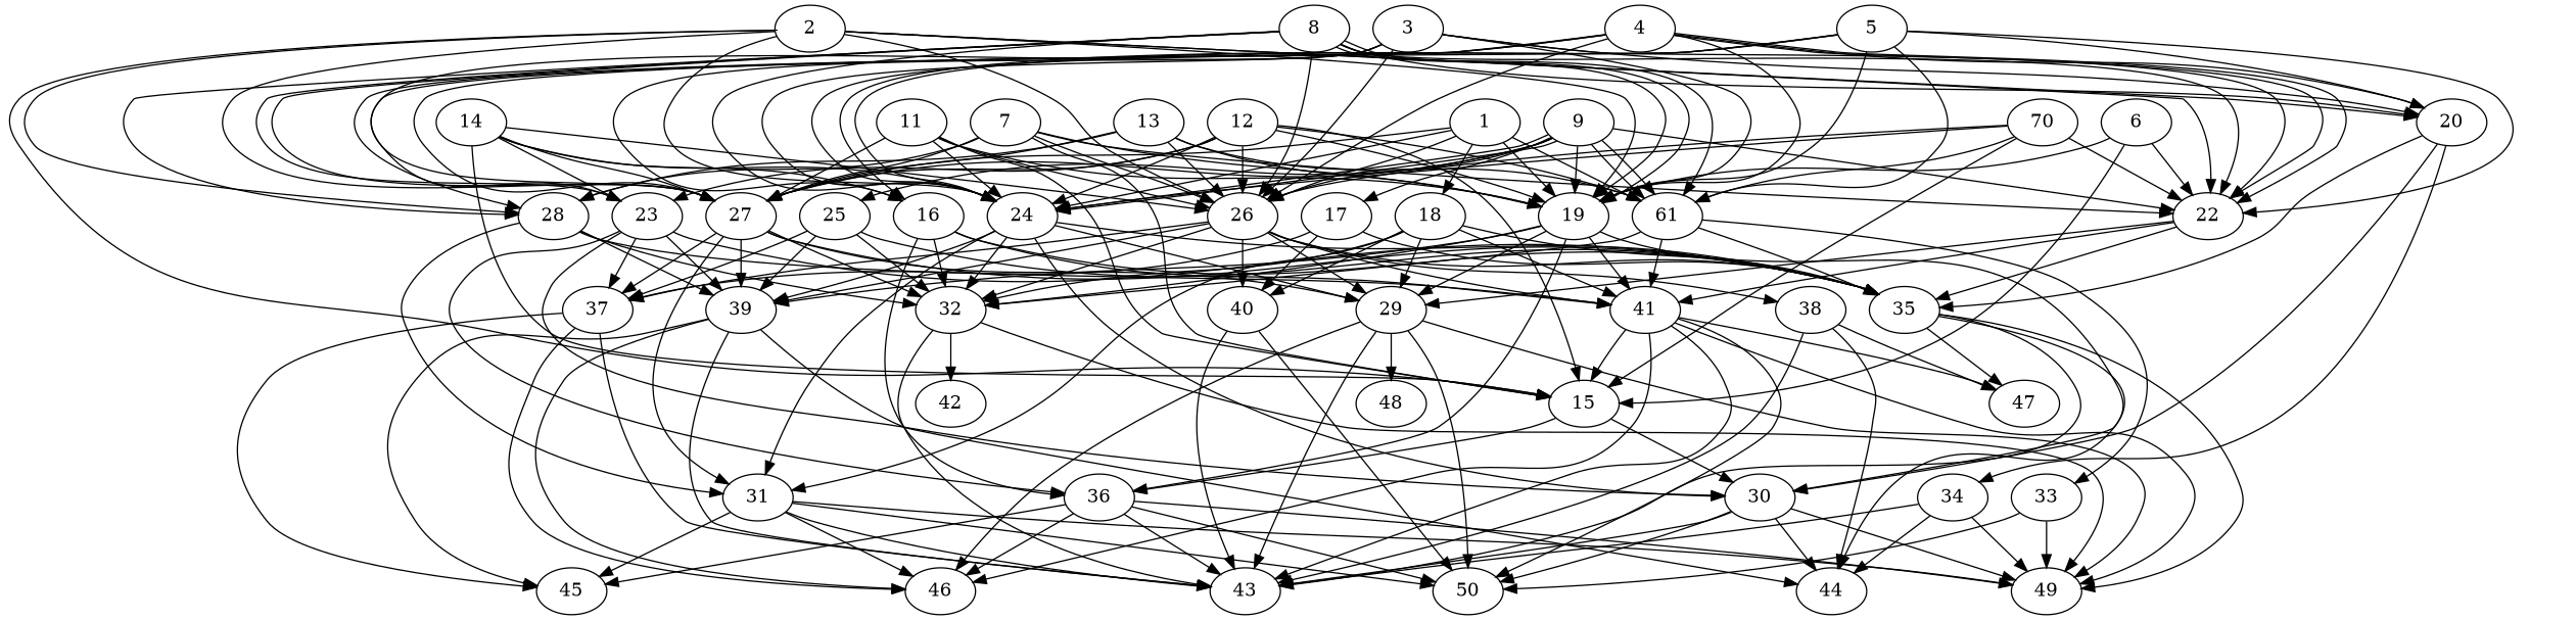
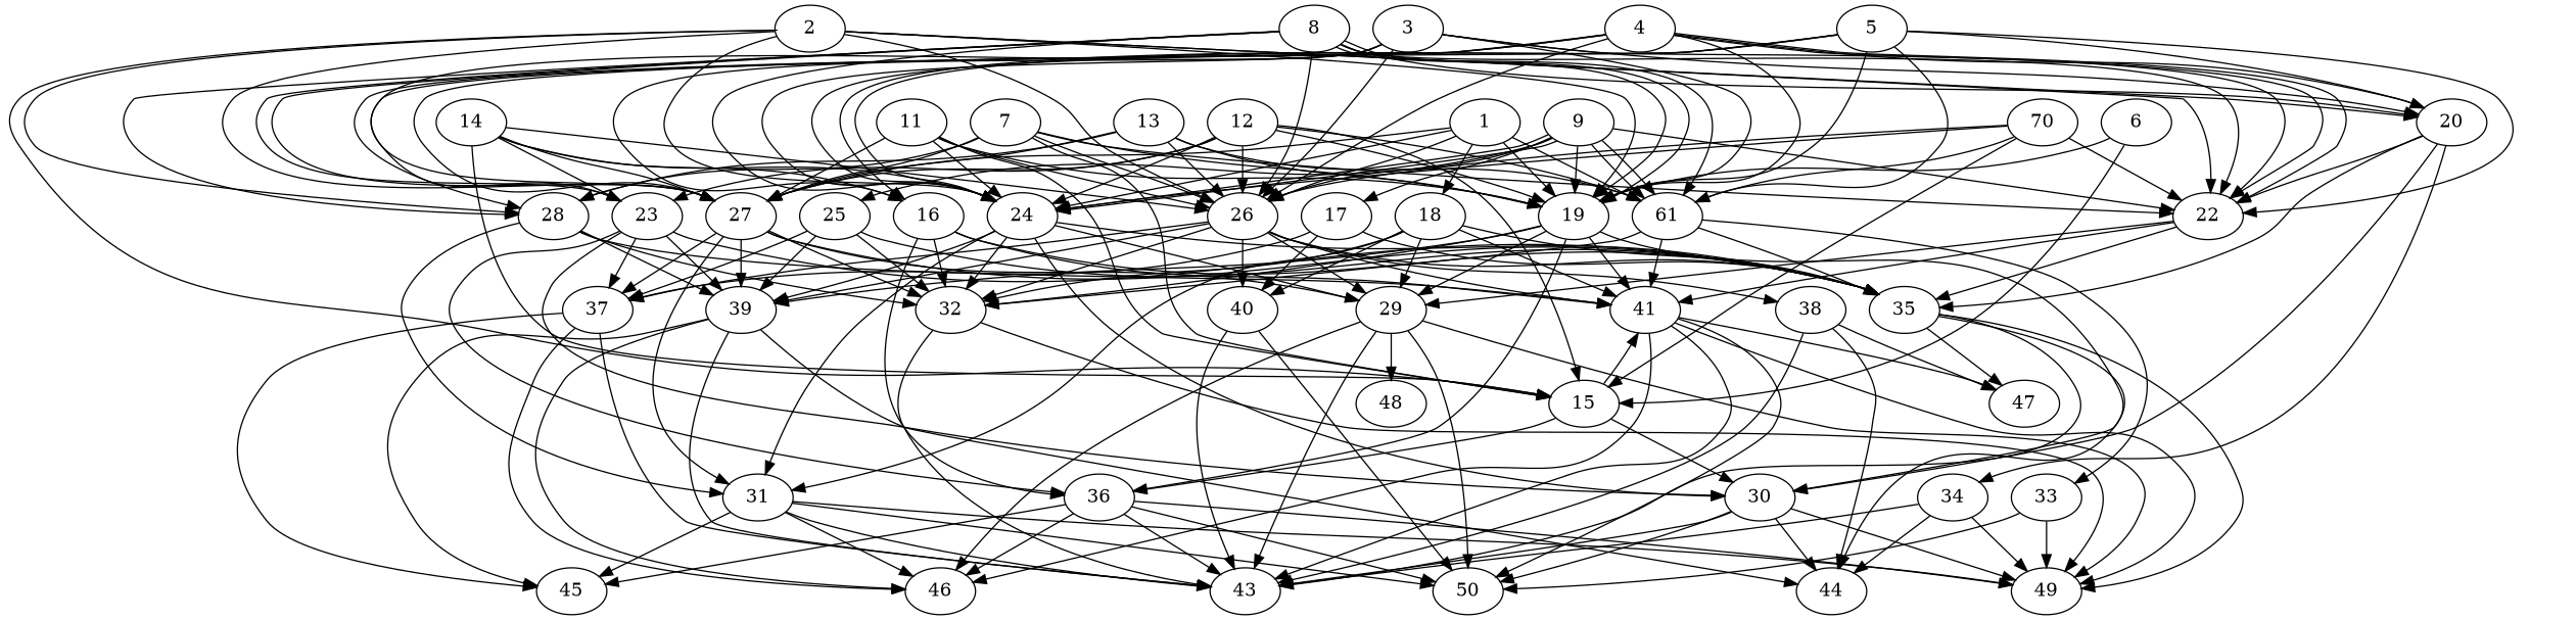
  digraph {
    node [alpha=0.18]
    1 [alpha=0.08 expect_size=7951360]
    18 [alpha=0.16 expect_size=36229120]
    19 [alpha=0.10 expect_size=38052864]
    n4 [expect_size=16110592 label=61]
    24 [alpha=0.14 expect_size=13786112]
    26 [alpha=0.14 expect_size=49326080]
    27 [alpha=0.11 expect_size=26421248]
    41 [alpha=0.20 expect_size=29746176]
    32 [alpha=0.15 expect_size=49196032]
    35 [alpha=0.19 expect_size=43710464]
    40 [alpha=0.12 expect_size=11369472]
    29 [alpha=0.08 expect_size=45516800]
    31 [alpha=0.14 expect_size=7294976]
    30 [alpha=0.08 expect_size=22701056]
    36 [alpha=0.07 expect_size=50793472]
    39 [alpha=0.09 expect_size=40402944]
    33 [alpha=0.09 expect_size=43800576]
    37 [alpha=0.14 expect_size=37423104]
    38 [alpha=0.15 expect_size=16130048]
    43 [alpha=0.10 expect_size=50301952]
    49 [alpha=0.08 expect_size=39659520]
    50 [expect_size=14622720]
    46 [alpha=0.14 expect_size=50219008]
    47 [expect_size=18577408]
-   42 [alpha=0.03 expect_size=16069632]
    44 [alpha=0.00 expect_size=23277568]
    48 [alpha=0.05 expect_size=51914752]
    45 [expect_size=6065152]
    2 [alpha=0.20 expect_size=42199040]
    15 [alpha=0.12 expect_size=9609216]
    20 [alpha=0.13 expect_size=24577024]
    22 [expect_size=44320768]
    28 [alpha=0.10 expect_size=8024064]
    34 [alpha=0.13 expect_size=10291200]
    3 [alpha=0.16 expect_size=24423424]
    16 [alpha=0.10 expect_size=9638912]
    4 [alpha=0.12 expect_size=5912576]
    23 [alpha=0.06 expect_size=11526144]
    5 [alpha=0.00 expect_size=6350848]
    6 [expect_size=11123712]
    7 [alpha=0.13 expect_size=17773568]
    8 [alpha=0.01 expect_size=11544576]
    9 [alpha=0.14 expect_size=47929344]
    17 [alpha=0.12 expect_size=51644416]
    25 [alpha=0.03 expect_size=21821440]
    n46 [alpha=0.16 expect_size=11587584 label=70]
    11 [alpha=0.12 expect_size=20148224]
    12 [alpha=0.06 expect_size=38020096]
    13 [alpha=0.01 expect_size=37634048]
    14 [alpha=0.03 expect_size=29125632]
    1 -> 18
    1 -> 19
    1 -> n4
    1 -> 24
    1 -> 26
    1 -> 27
    18 -> 41
    18 -> 32
    18 -> 35
    18 -> 40
    18 -> 29
    18 -> 31
    19 -> 41
    19 -> 32
    19 -> 29
    19 -> 30
    19 -> 36
    19 -> 39
    n4 -> 41
    n4 -> 32
    n4 -> 35
    n4 -> 33
    24 -> 32
    24 -> 35
    24 -> 29
    24 -> 31
    24 -> 30
    24 -> 39
    26 -> 41
    26 -> 32
    26 -> 35
    26 -> 40
    26 -> 29
    26 -> 39
    26 -> 37
    26 -> 38
    27 -> 32
    27 -> 35
    27 -> 29
    27 -> 31
    27 -> 39
    27 -> 37
    41 -> 43
    41 -> 49
    41 -> 50
    41 -> 46
    41 -> 47
    32 -> 43
    32 -> 49
-   32 -> 42
    35 -> 43
    35 -> 49
    35 -> 47
    35 -> 44
    40 -> 43
    40 -> 50
    29 -> 43
    29 -> 49
    29 -> 50
    29 -> 46
    29 -> 48
    31 -> 43
    31 -> 49
    31 -> 50
    31 -> 46
    31 -> 45
    30 -> 43
    30 -> 49
    30 -> 50
    30 -> 44
    36 -> 43
    36 -> 49
    36 -> 50
    36 -> 46
    36 -> 45
    39 -> 43
    39 -> 46
    39 -> 44
    39 -> 45
    33 -> 49
    33 -> 50
    37 -> 43
    37 -> 46
    37 -> 45
    38 -> 43
    38 -> 47
    38 -> 44
    2 -> 19
    2 -> 24
    2 -> 26
    2 -> 27
    2 -> 15
    2 -> 20
    2 -> 22
    2 -> 28
-   41 -> 15
+   15 -> 41
    15 -> 30
    15 -> 36
    20 -> 35
    20 -> 30
    20 -> 34
    22 -> 41
    22 -> 35
    22 -> 29
    28 -> 41
    28 -> 32
    28 -> 31
    28 -> 39
    34 -> 43
    34 -> 49
    34 -> 44
    3 -> 19
    3 -> 24
    3 -> 26
    3 -> 27
    3 -> 20
    3 -> 22
    3 -> 16
    16 -> 41
    16 -> 32
    16 -> 35
    16 -> 36
    4 -> 19
    4 -> 24
    4 -> 26
    4 -> 20
    4 -> 22
    4 -> 22
    4 -> 28
    4 -> 23
    23 -> 35
    23 -> 30
    23 -> 36
    23 -> 39
    23 -> 37
    5 -> 19
    5 -> n4
    5 -> 24
    5 -> 27
    5 -> 20
    5 -> 22
    5 -> 16
    6 -> 19
    6 -> 15
-   6 -> 22
+   20 -> 22
    7 -> 19
    7 -> 26
    7 -> 27
    7 -> 15
    7 -> 22
    7 -> 28
    8 -> 19
    8 -> 19
    8 -> n4
    8 -> 24
    8 -> 26
    8 -> 27
    8 -> 20
    8 -> 22
    8 -> 28
    8 -> 23
    9 -> 19
    9 -> n4
    9 -> n4
    9 -> 24
    9 -> 24
    9 -> 26
-   9 -> 27
    9 -> 22
    9 -> 17
    9 -> 25
    17 -> 35
    17 -> 40
    17 -> 37
    25 -> 32
    25 -> 35
    25 -> 39
    25 -> 37
    n46 -> n4
    n46 -> 24
    n46 -> 26
    n46 -> 15
    n46 -> 22
    11 -> 19
    11 -> 24
    11 -> 26
    11 -> 27
    11 -> 15
    12 -> 19
    12 -> n4
    12 -> 24
    12 -> 26
    12 -> 27
    12 -> 15
    12 -> 23
    13 -> 19
    13 -> n4
    13 -> 26
    13 -> 27
    13 -> 28
    14 -> 24
    14 -> 26
    14 -> 27
    14 -> 15
    14 -> 16
    14 -> 23
  }
